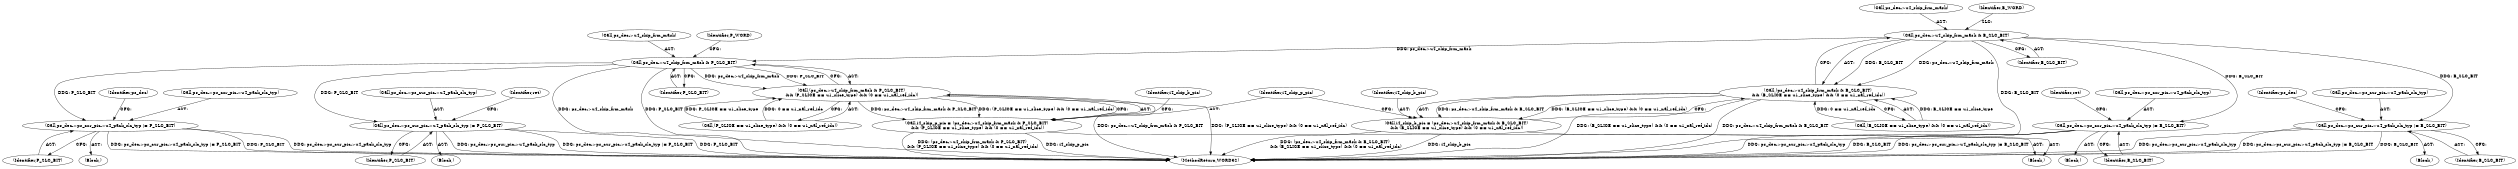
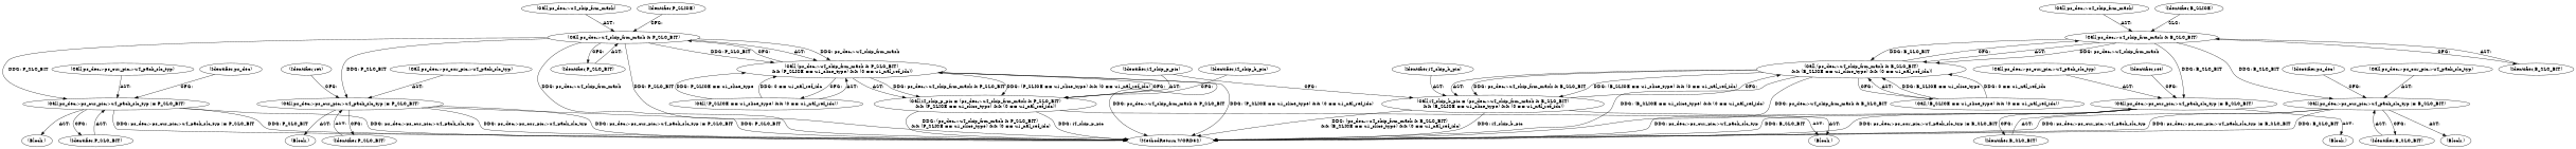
  digraph {
    n1 [label="(Call,ps_dec->u4_skip_frm_mask & B_SLC_BIT)"]
    n2 [label="(Call,(ps_dec->u4_skip_frm_mask & B_SLC_BIT)\n && (B_SLICE == u1_slice_type) && (0 == u1_nal_ref_idc))"]
    n3 [label="(Call,ps_dec->u4_skip_frm_mask & P_SLC_BIT)"]
    n4 [label="(Call,ps_dec->ps_cur_pic->u4_pack_slc_typ |= B_SLC_BIT)"]
    n5 [label="(Call,ps_dec->ps_cur_pic->u4_pack_slc_typ |= B_SLC_BIT)"]
    n6 [label="(MethodReturn,WORD32)"]
    n7 [label="(Identifier,B_SLC_BIT)"]
    n8 [label="(Call,i4_skip_b_pic = (ps_dec->u4_skip_frm_mask & B_SLC_BIT)\n && (B_SLICE == u1_slice_type) && (0 == u1_nal_ref_idc))"]
    n9 [label="(Call,(B_SLICE == u1_slice_type) && (0 == u1_nal_ref_idc))"]
    n10 [label="(Call,(ps_dec->u4_skip_frm_mask & P_SLC_BIT)\n && (P_SLICE == u1_slice_type) && (0 == u1_nal_ref_idc))"]
    n11 [label="(Call,ps_dec->ps_cur_pic->u4_pack_slc_typ |= P_SLC_BIT)"]
    n12 [label="(Call,ps_dec->ps_cur_pic->u4_pack_slc_typ |= P_SLC_BIT)"]
    n13 [label="(Identifier,P_SLC_BIT)"]
    n14 [label="(Identifier,B_SLC_BIT)"]
    n15 [label="(Block,)"]
    n16 [label="(Identifier,B_SLC_BIT)"]
    n17 [label="(Block,)"]
    n18 [label="(Block,)"]
    n19 [label="(Call,i4_skip_p_pic = (ps_dec->u4_skip_frm_mask & P_SLC_BIT)\n && (P_SLICE == u1_slice_type) && (0 == u1_nal_ref_idc))"]
    n20 [label="(Call,(P_SLICE == u1_slice_type) && (0 == u1_nal_ref_idc))"]
    n21 [label="(Block,)"]
    n22 [label="(Identifier,P_SLC_BIT)"]
    n23 [label="(Block,)"]
    n24 [label="(Identifier,P_SLC_BIT)"]
    n25 [label="(Identifier,i4_skip_b_pic)"]
    n26 [label="(Identifier,ret)"]
    n27 [label="(Call,ps_dec->u4_skip_frm_mask)"]
    n28 [label="(Identifier,ps_dec)"]
    n29 [label="(Call,ps_dec->ps_cur_pic->u4_pack_slc_typ)"]
    n30 [label="(Identifier,ps_dec)"]
    n31 [label="(Call,ps_dec->ps_cur_pic->u4_pack_slc_typ)"]
    n32 [label="(Call,ps_dec->u4_skip_frm_mask)"]
    n33 [label="(Identifier,i4_skip_p_pic)"]
    n34 [label="(Call,ps_dec->ps_cur_pic->u4_pack_slc_typ)"]
    n35 [label="(Identifier,i4_skip_b_pic)"]
-   n36 [label="(Identifier,P_WORD)"]
-   n37 [label="(Identifier,B_WORD)"]
+   n36 [label="(Identifier,P_SLICE)"]
+   n37 [label="(Identifier,B_SLICE)"]
    n38 [label="(Call,ps_dec->ps_cur_pic->u4_pack_slc_typ)"]
    n39 [label="(Identifier,ret)"]
    n1 -> n2 [label="AST: "]
    n1 -> n2 [label="DDG: ps_dec->u4_skip_frm_mask"]
    n1 -> n2 [label="DDG: B_SLC_BIT"]
-   n1 -> n3 [label="DDG: ps_dec->u4_skip_frm_mask"]
    n1 -> n4 [label="DDG: B_SLC_BIT"]
    n1 -> n5 [label="DDG: B_SLC_BIT"]
-   n1 -> n6 [label="DDG: B_SLC_BIT"]
    n1 -> n7 [label="CFG: "]
    n2 -> n1 [label="CFG: "]
    n2 -> n6 [label="DDG: (B_SLICE == u1_slice_type) && (0 == u1_nal_ref_idc)"]
    n2 -> n6 [label="DDG: ps_dec->u4_skip_frm_mask & B_SLC_BIT"]
    n2 -> n8 [label="AST: "]
    n2 -> n8 [label="DDG: ps_dec->u4_skip_frm_mask & B_SLC_BIT"]
    n2 -> n8 [label="DDG: (B_SLICE == u1_slice_type) && (0 == u1_nal_ref_idc)"]
    n2 -> n9 [label="CFG: "]
    n3 -> n6 [label="DDG: ps_dec->u4_skip_frm_mask"]
    n3 -> n6 [label="DDG: P_SLC_BIT"]
    n3 -> n10 [label="AST: "]
    n3 -> n10 [label="DDG: ps_dec->u4_skip_frm_mask"]
    n3 -> n10 [label="DDG: P_SLC_BIT"]
    n3 -> n11 [label="DDG: P_SLC_BIT"]
    n3 -> n12 [label="DDG: P_SLC_BIT"]
    n3 -> n13 [label="CFG: "]
    n4 -> n6 [label="DDG: B_SLC_BIT"]
    n4 -> n6 [label="DDG: ps_dec->ps_cur_pic->u4_pack_slc_typ"]
    n4 -> n6 [label="DDG: ps_dec->ps_cur_pic->u4_pack_slc_typ |= B_SLC_BIT"]
    n4 -> n14 [label="CFG: "]
    n4 -> n15 [label="AST: "]
    n5 -> n6 [label="DDG: ps_dec->ps_cur_pic->u4_pack_slc_typ"]
    n5 -> n6 [label="DDG: B_SLC_BIT"]
    n5 -> n6 [label="DDG: ps_dec->ps_cur_pic->u4_pack_slc_typ |= B_SLC_BIT"]
    n5 -> n16 [label="CFG: "]
    n5 -> n17 [label="AST: "]
    n7 -> n1 [label="AST: "]
    n8 -> n2 [label="CFG: "]
    n8 -> n6 [label="DDG: (ps_dec->u4_skip_frm_mask & B_SLC_BIT)\n && (B_SLICE == u1_slice_type) && (0 == u1_nal_ref_idc)"]
    n8 -> n6 [label="DDG: i4_skip_b_pic"]
    n8 -> n18 [label="AST: "]
    n9 -> n2 [label="AST: "]
    n9 -> n2 [label="DDG: B_SLICE == u1_slice_type"]
    n9 -> n2 [label="DDG: 0 == u1_nal_ref_idc"]
    n10 -> n3 [label="CFG: "]
    n10 -> n6 [label="DDG: ps_dec->u4_skip_frm_mask & P_SLC_BIT"]
    n10 -> n6 [label="DDG: (P_SLICE == u1_slice_type) && (0 == u1_nal_ref_idc)"]
    n10 -> n19 [label="AST: "]
    n10 -> n19 [label="DDG: ps_dec->u4_skip_frm_mask & P_SLC_BIT"]
    n10 -> n19 [label="DDG: (P_SLICE == u1_slice_type) && (0 == u1_nal_ref_idc)"]
    n10 -> n20 [label="CFG: "]
    n11 -> n6 [label="DDG: ps_dec->ps_cur_pic->u4_pack_slc_typ"]
    n11 -> n6 [label="DDG: ps_dec->ps_cur_pic->u4_pack_slc_typ |= P_SLC_BIT"]
    n11 -> n6 [label="DDG: P_SLC_BIT"]
    n11 -> n21 [label="AST: "]
    n11 -> n22 [label="CFG: "]
    n12 -> n6 [label="DDG: ps_dec->ps_cur_pic->u4_pack_slc_typ"]
    n12 -> n6 [label="DDG: ps_dec->ps_cur_pic->u4_pack_slc_typ |= P_SLC_BIT"]
    n12 -> n6 [label="DDG: P_SLC_BIT"]
    n12 -> n23 [label="AST: "]
    n12 -> n24 [label="CFG: "]
    n13 -> n3 [label="AST: "]
    n14 -> n4 [label="AST: "]
    n16 -> n5 [label="AST: "]
    n19 -> n6 [label="DDG: (ps_dec->u4_skip_frm_mask & P_SLC_BIT)\n && (P_SLICE == u1_slice_type) && (0 == u1_nal_ref_idc)"]
    n19 -> n6 [label="DDG: i4_skip_p_pic"]
    n19 -> n10 [label="CFG: "]
    n19 -> n18 [label="AST: "]
    n20 -> n10 [label="AST: "]
    n20 -> n10 [label="DDG: P_SLICE == u1_slice_type"]
    n20 -> n10 [label="DDG: 0 == u1_nal_ref_idc"]
    n22 -> n11 [label="AST: "]
    n24 -> n12 [label="AST: "]
    n25 -> n8 [label="AST: "]
    n26 -> n5 [label="CFG: "]
    n27 -> n3 [label="AST: "]
    n28 -> n4 [label="CFG: "]
    n29 -> n11 [label="AST: "]
    n30 -> n11 [label="CFG: "]
    n31 -> n12 [label="AST: "]
    n32 -> n1 [label="AST: "]
    n33 -> n8 [label="CFG: "]
    n33 -> n19 [label="AST: "]
    n34 -> n5 [label="AST: "]
    n35 -> n19 [label="CFG: "]
    n36 -> n3 [label="CFG: "]
    n37 -> n1 [label="SLC: "]
    n38 -> n4 [label="AST: "]
    n39 -> n12 [label="CFG: "]
  }
